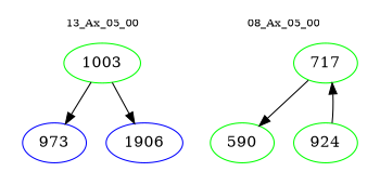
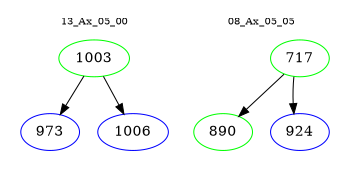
  digraph {
    node [color=green]
    edge [color=black]
    n1 [label=1003]
    n2 [color=blue label=973]
-   n3 [color=blue label=1906]
+   n3 [color=blue label=1006]
    n4 [label=717]
-   n5 [label=590]
-   n6 [label=924]
+   n5 [label=890]
+   n6 [color=blue label=924]
    subgraph cluster_1 {
      color=white
      fontsize=10
      label="13_Ax_05_00"
      n1
      n2
      n3
    }
    subgraph cluster_2 {
      color=white
      fontsize=10
-     label="08_Ax_05_00"
+     label="08_Ax_05_05"
      n4
      n5
      n6
    }
    n1 -> n2
    n1 -> n3
    n4 -> n5
-   n6 -> n4
+   n4 -> n6
  }
